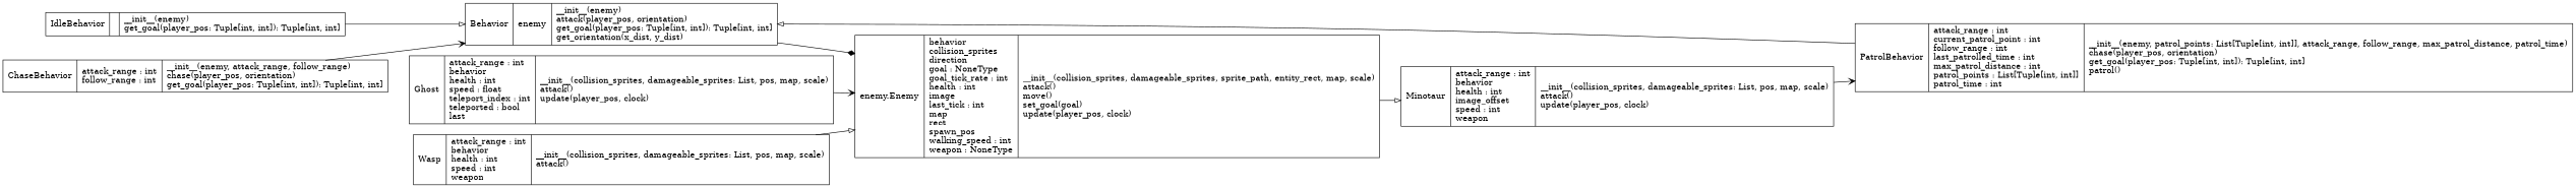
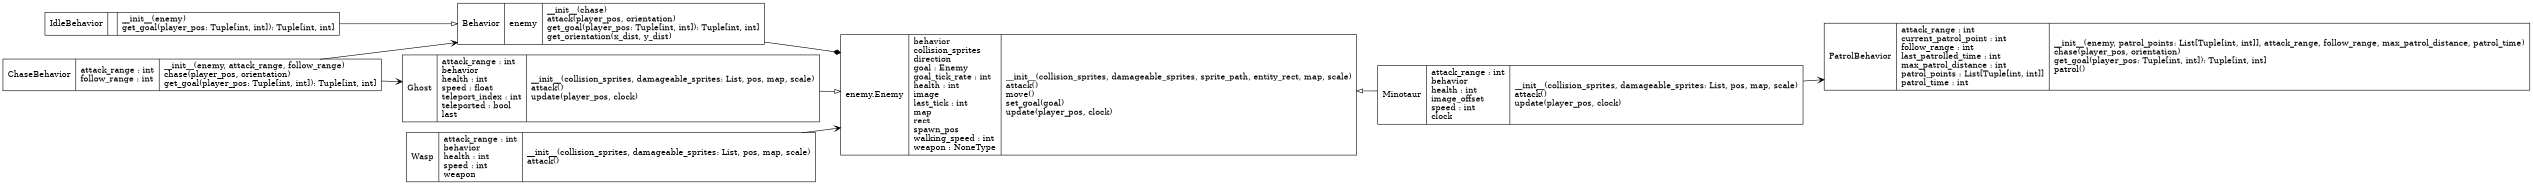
  digraph {
    rankdir=LR
    node [color=black fontcolor=black shape=record style=solid]
    edge [arrowhead=empty]
-   n1 [label=<{Behavior|enemy<br ALIGN="LEFT"/>|__init__(enemy)<br ALIGN="LEFT"/>attack(player_pos, orientation)<br ALIGN="LEFT"/>get_goal(player_pos: Tuple[int, int]): Tuple[int, int]<br ALIGN="LEFT"/>get_orientation(x_dist, y_dist)<br ALIGN="LEFT"/>}>]
-   n2 [label=<{enemy.Enemy|behavior<br ALIGN="LEFT"/>collision_sprites<br ALIGN="LEFT"/>direction<br ALIGN="LEFT"/>goal : NoneType<br ALIGN="LEFT"/>goal_tick_rate : int<br ALIGN="LEFT"/>health : int<br ALIGN="LEFT"/>image<br ALIGN="LEFT"/>last_tick : int<br ALIGN="LEFT"/>map<br ALIGN="LEFT"/>rect<br ALIGN="LEFT"/>spawn_pos<br ALIGN="LEFT"/>walking_speed : int<br ALIGN="LEFT"/>weapon : NoneType<br ALIGN="LEFT"/>|__init__(collision_sprites, damageable_sprites, sprite_path, entity_rect, map, scale)<br ALIGN="LEFT"/>attack()<br ALIGN="LEFT"/>move()<br ALIGN="LEFT"/>set_goal(goal)<br ALIGN="LEFT"/>update(player_pos, clock)<br ALIGN="LEFT"/>}>]
+   n1 [label=<{Behavior|enemy<br ALIGN="LEFT"/>|__init__(chase)<br ALIGN="LEFT"/>attack(player_pos, orientation)<br ALIGN="LEFT"/>get_goal(player_pos: Tuple[int, int]): Tuple[int, int]<br ALIGN="LEFT"/>get_orientation(x_dist, y_dist)<br ALIGN="LEFT"/>}>]
+   n2 [label=<{enemy.Enemy|behavior<br ALIGN="LEFT"/>collision_sprites<br ALIGN="LEFT"/>direction<br ALIGN="LEFT"/>goal : Enemy<br ALIGN="LEFT"/>goal_tick_rate : int<br ALIGN="LEFT"/>health : int<br ALIGN="LEFT"/>image<br ALIGN="LEFT"/>last_tick : int<br ALIGN="LEFT"/>map<br ALIGN="LEFT"/>rect<br ALIGN="LEFT"/>spawn_pos<br ALIGN="LEFT"/>walking_speed : int<br ALIGN="LEFT"/>weapon : NoneType<br ALIGN="LEFT"/>|__init__(collision_sprites, damageable_sprites, sprite_path, entity_rect, map, scale)<br ALIGN="LEFT"/>attack()<br ALIGN="LEFT"/>move()<br ALIGN="LEFT"/>set_goal(goal)<br ALIGN="LEFT"/>update(player_pos, clock)<br ALIGN="LEFT"/>}>]
    n3 [label=<{ChaseBehavior|attack_range : int<br ALIGN="LEFT"/>follow_range : int<br ALIGN="LEFT"/>|__init__(enemy, attack_range, follow_range)<br ALIGN="LEFT"/>chase(player_pos, orientation)<br ALIGN="LEFT"/>get_goal(player_pos: Tuple[int, int]): Tuple[int, int]<br ALIGN="LEFT"/>}>]
    n4 [label=<{Ghost|attack_range : int<br ALIGN="LEFT"/>behavior<br ALIGN="LEFT"/>health : int<br ALIGN="LEFT"/>speed : float<br ALIGN="LEFT"/>teleport_index : int<br ALIGN="LEFT"/>teleported : bool<br ALIGN="LEFT"/>last<br ALIGN="LEFT"/>|__init__(collision_sprites, damageable_sprites: List, pos, map, scale)<br ALIGN="LEFT"/>attack()<br ALIGN="LEFT"/>update(player_pos, clock)<br ALIGN="LEFT"/>}>]
    n5 [label=<{Wasp|attack_range : int<br ALIGN="LEFT"/>behavior<br ALIGN="LEFT"/>health : int<br ALIGN="LEFT"/>speed : int<br ALIGN="LEFT"/>weapon<br ALIGN="LEFT"/>|__init__(collision_sprites, damageable_sprites: List, pos, map, scale)<br ALIGN="LEFT"/>attack()<br ALIGN="LEFT"/>}>]
    n6 [label=<{IdleBehavior|<br ALIGN="LEFT"/>|__init__(enemy)<br ALIGN="LEFT"/>get_goal(player_pos: Tuple[int, int]): Tuple[int, int]<br ALIGN="LEFT"/>}>]
    n7 [label=<{PatrolBehavior|attack_range : int<br ALIGN="LEFT"/>current_patrol_point : int<br ALIGN="LEFT"/>follow_range : int<br ALIGN="LEFT"/>last_patrolled_time : int<br ALIGN="LEFT"/>max_patrol_distance : int<br ALIGN="LEFT"/>patrol_points : List[Tuple[int, int]]<br ALIGN="LEFT"/>patrol_time : int<br ALIGN="LEFT"/>|__init__(enemy, patrol_points: List[Tuple[int, int]], attack_range, follow_range, max_patrol_distance, patrol_time)<br ALIGN="LEFT"/>chase(player_pos, orientation)<br ALIGN="LEFT"/>get_goal(player_pos: Tuple[int, int]): Tuple[int, int]<br ALIGN="LEFT"/>patrol()<br ALIGN="LEFT"/>}>]
-   n8 [label=<{Minotaur|attack_range : int<br ALIGN="LEFT"/>behavior<br ALIGN="LEFT"/>health : int<br ALIGN="LEFT"/>image_offset<br ALIGN="LEFT"/>speed : int<br ALIGN="LEFT"/>weapon<br ALIGN="LEFT"/>|__init__(collision_sprites, damageable_sprites: List, pos, map, scale)<br ALIGN="LEFT"/>attack()<br ALIGN="LEFT"/>update(player_pos, clock)<br ALIGN="LEFT"/>}>]
+   n8 [label=<{Minotaur|attack_range : int<br ALIGN="LEFT"/>behavior<br ALIGN="LEFT"/>health : int<br ALIGN="LEFT"/>image_offset<br ALIGN="LEFT"/>speed : int<br ALIGN="LEFT"/>clock<br ALIGN="LEFT"/>|__init__(collision_sprites, damageable_sprites: List, pos, map, scale)<br ALIGN="LEFT"/>attack()<br ALIGN="LEFT"/>update(player_pos, clock)<br ALIGN="LEFT"/>}>]
    n1 -> n2 [arrowhead=diamond]
    n3 -> n1 [arrowhead=open arrowtail=none]
-   n4 -> n2 [arrowhead=open]
-   n5 -> n2
+   n3 -> n4 [arrowhead=open]
+   n4 -> n2
+   n5 -> n2 [arrowhead=open]
    n6 -> n1 [arrowtail=none]
-   n7 -> n1 [arrowtail=none]
-   n2 -> n8
+   n8 -> n2
    n8 -> n7 [arrowhead=open]
  }
